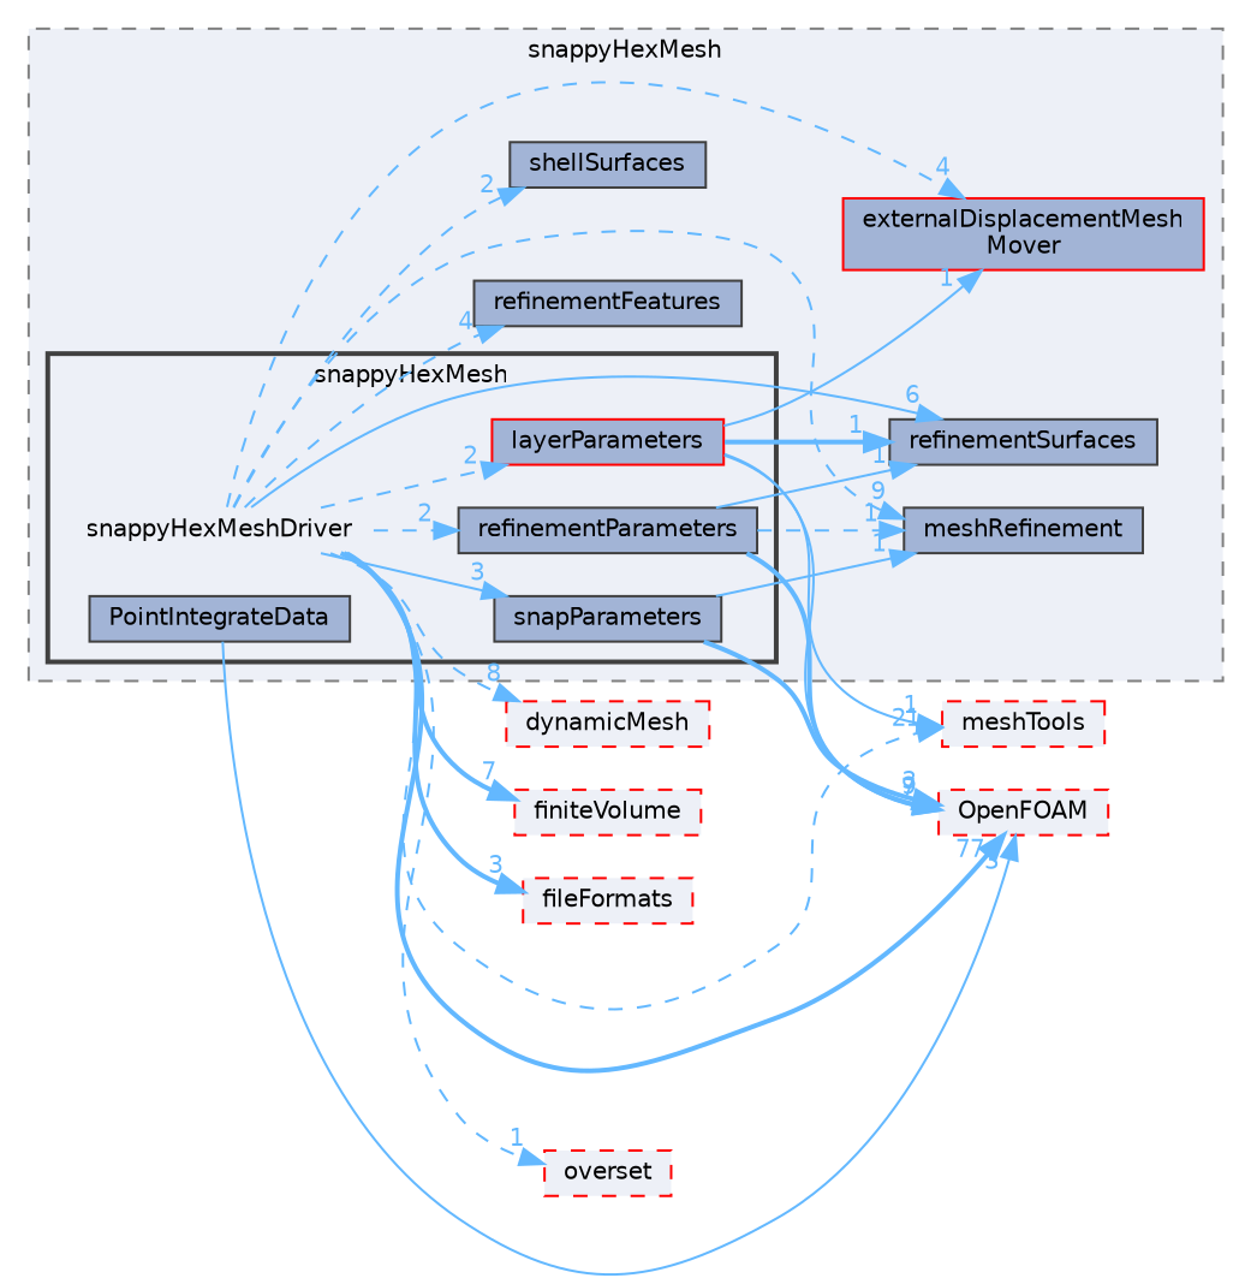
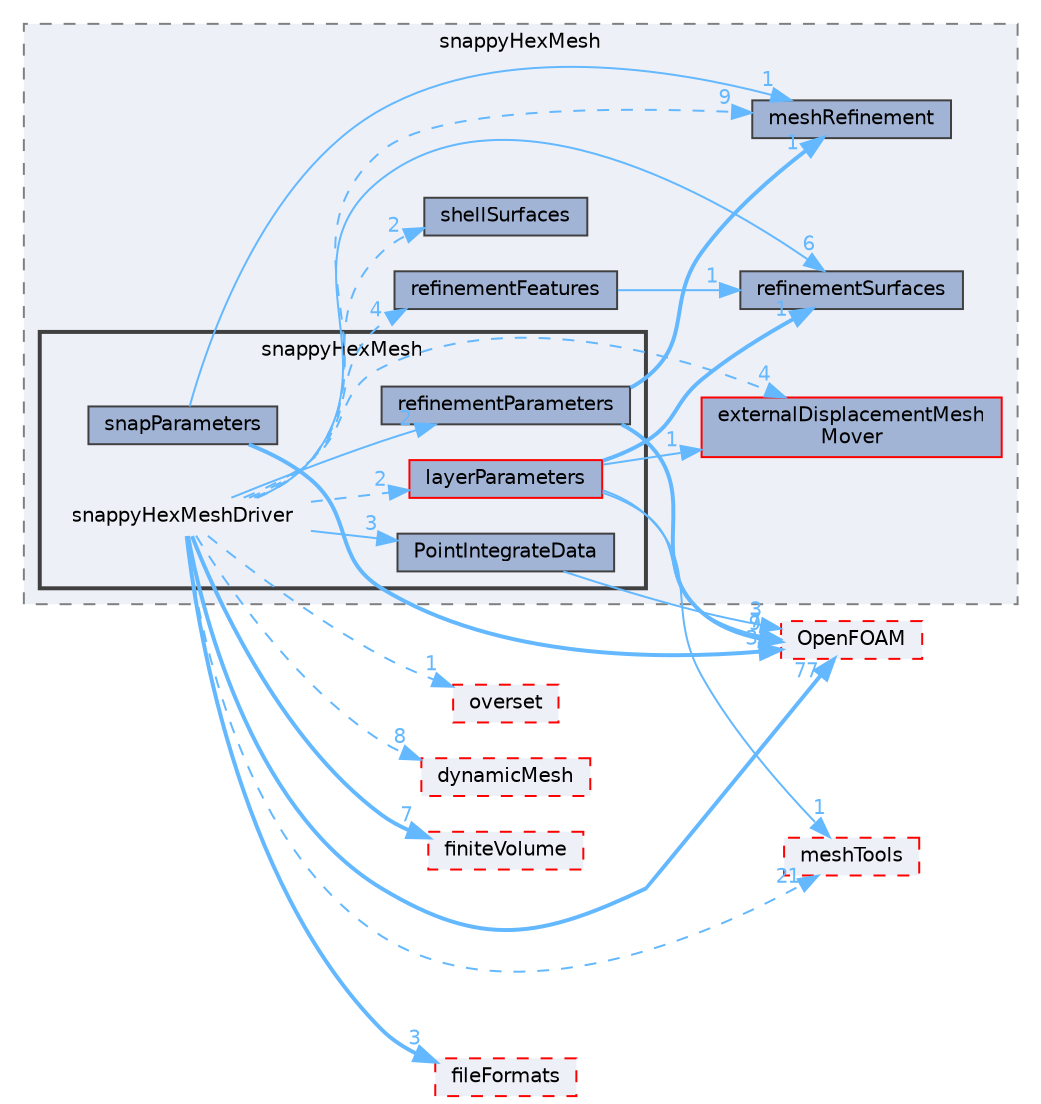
  digraph {
    compound=true
    rankdir=LR
    node [fontname=Helvetica fontsize=10 shape=box color=red fillcolor="#a2b4d6" style=filled]
    edge [color=steelblue1 fontcolor=steelblue1 fontname=Helvetica fontsize=10 headlabel=1 labeldistance=1.5 labelfontname=Helvetica labelfontsize=10 style=dashed]
    n1 [height=0.2 label=snappyHexMeshDriver shape=plaintext width=0.4 color="" fillcolor="" style=""]
    n2 [height=0.2 label=layerParameters width=0.4]
    n3 [color=grey25 height=0.2 label=PointIntegrateData width=0.4]
    n4 [color=grey25 height=0.2 label=refinementParameters width=0.4]
    n5 [color=grey25 height=0.2 label=snapParameters width=0.4]
    n6 [color=grey25 height=0.2 label=refinementSurfaces width=0.4]
    n7 [color=grey25 height=0.2 label=refinementFeatures width=0.4]
    n8 [color=grey25 height=0.2 label=meshRefinement width=0.4]
    n9 [color=grey25 height=0.2 label=shellSurfaces width=0.4]
    n10 [height=0.2 label="externalDisplacementMesh\lMover" width=0.4]
    n11 [fillcolor="#edf0f7" height=0.2 label=overset style="filled,dashed" width=0.4]
    n12 [fillcolor="#edf0f7" height=0.2 label=dynamicMesh style="filled,dashed" width=0.4]
    n13 [fillcolor="#edf0f7" height=0.2 label=finiteVolume style="filled,dashed" width=0.4]
    n14 [fillcolor="#edf0f7" height=0.2 label=meshTools style="filled,dashed" width=0.4]
    n15 [fillcolor="#edf0f7" height=0.2 label=fileFormats style="filled,dashed" width=0.4]
    n16 [fillcolor="#edf0f7" height=0.2 label=OpenFOAM style="filled,dashed" width=0.4]
    subgraph cluster_1 {
      bgcolor="#edf0f7"
      fontname=Helvetica
      fontsize=10
      label=snappyHexMesh
      pencolor=grey50
      style="filled,dashed"
      n6
      n7
      n8
      n9
      n10
      subgraph cluster_2 {
        bgcolor="#edf0f7"
        fontname=Helvetica
        fontsize=10
        label=snappyHexMesh
        pencolor=grey25
        style="filled,bold"
        n1
        n2
        n3
        n4
        n5
      }
    }
    n1 -> n2 [headlabel=2]
-   n1 -> n4 [headlabel=2]
-   n1 -> n5 [headlabel=3 style=solid]
+   n1 -> n4 [headlabel=2 style=solid]
+   n1 -> n3 [headlabel=3 style=solid]
    n1 -> n6 [headlabel=6 style=solid]
    n1 -> n7 [headlabel=4]
    n1 -> n8 [headlabel=9]
    n1 -> n9 [headlabel=2]
    n1 -> n10 [headlabel=4]
    n1 -> n11
    n1 -> n12 [headlabel=8]
    n1 -> n13 [headlabel=7 style=bold]
    n1 -> n14 [headlabel=21]
    n1 -> n15 [headlabel=3 style=bold]
    n1 -> n16 [headlabel=77 style=bold]
    n2 -> n6 [style=bold]
    n2 -> n10 [style=solid]
    n2 -> n14 [style=solid]
    n2 -> n16 [headlabel=7 style=solid]
    n3 -> n16 [headlabel=3 style=solid]
-   n4 -> n6 [style=solid]
-   n4 -> n8
+   n7 -> n6 [style=solid]
+   n4 -> n8 [style=bold]
    n4 -> n16 [headlabel=9 style=bold]
    n5 -> n8 [style=solid]
    n5 -> n16 [headlabel=3 style=bold]
  }
